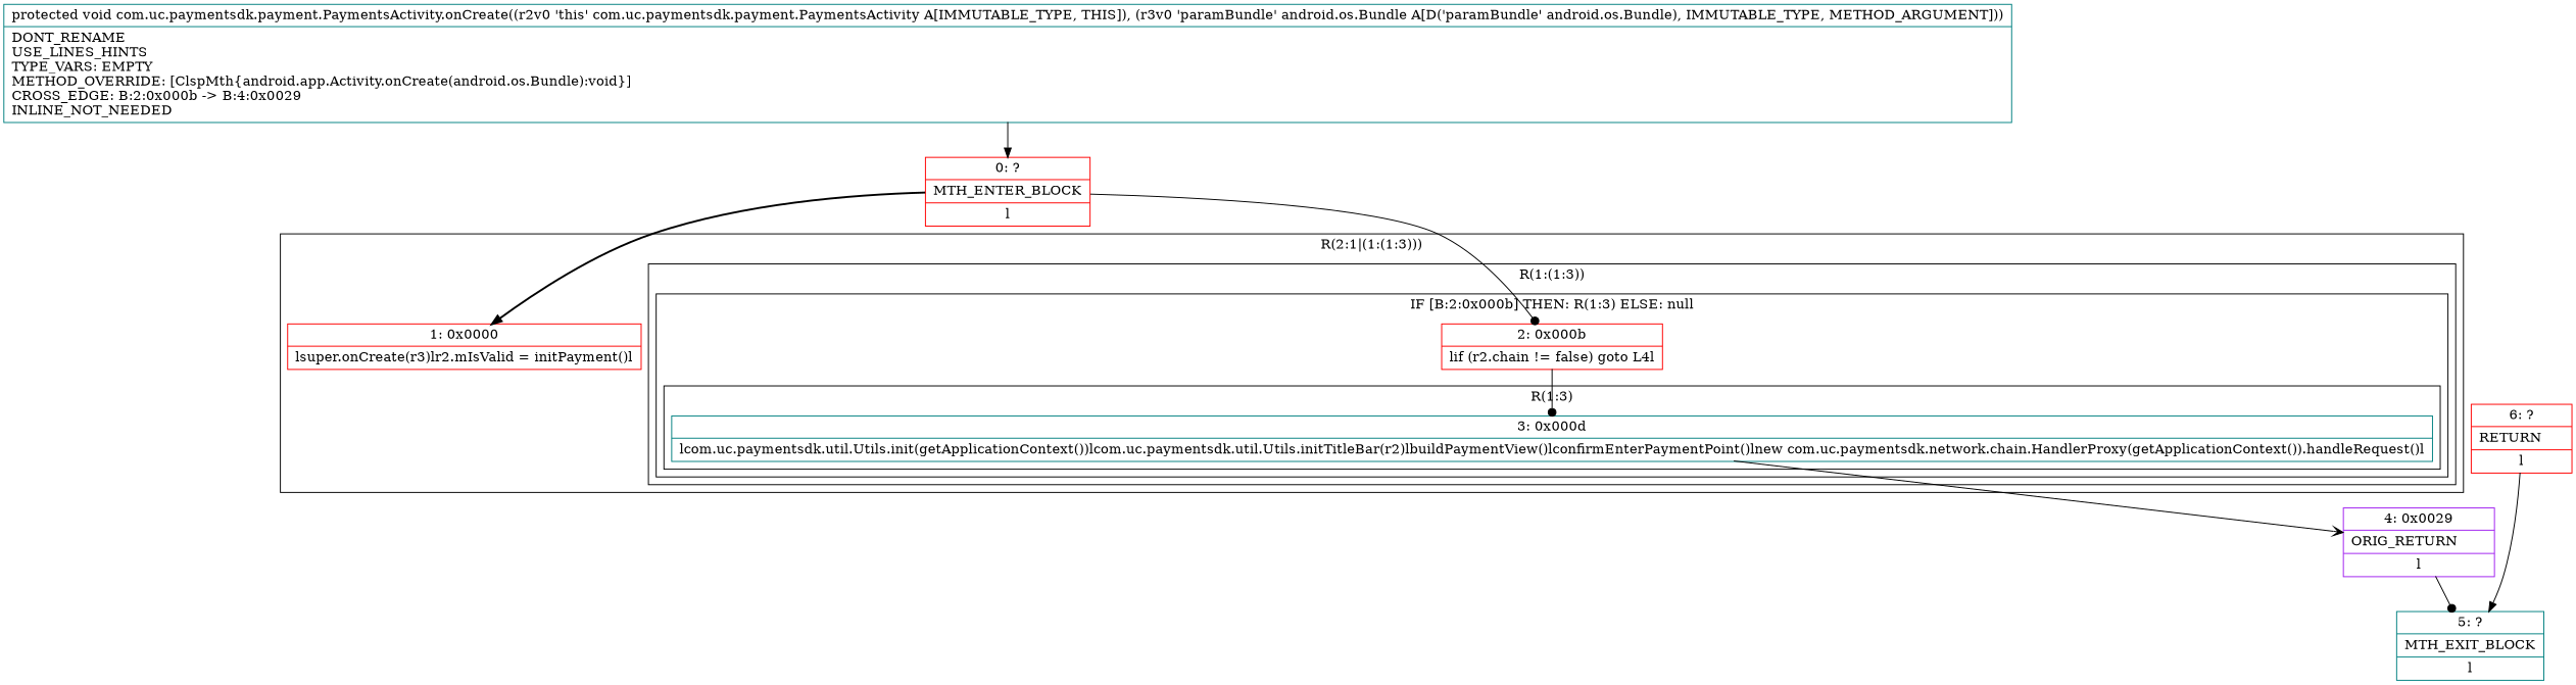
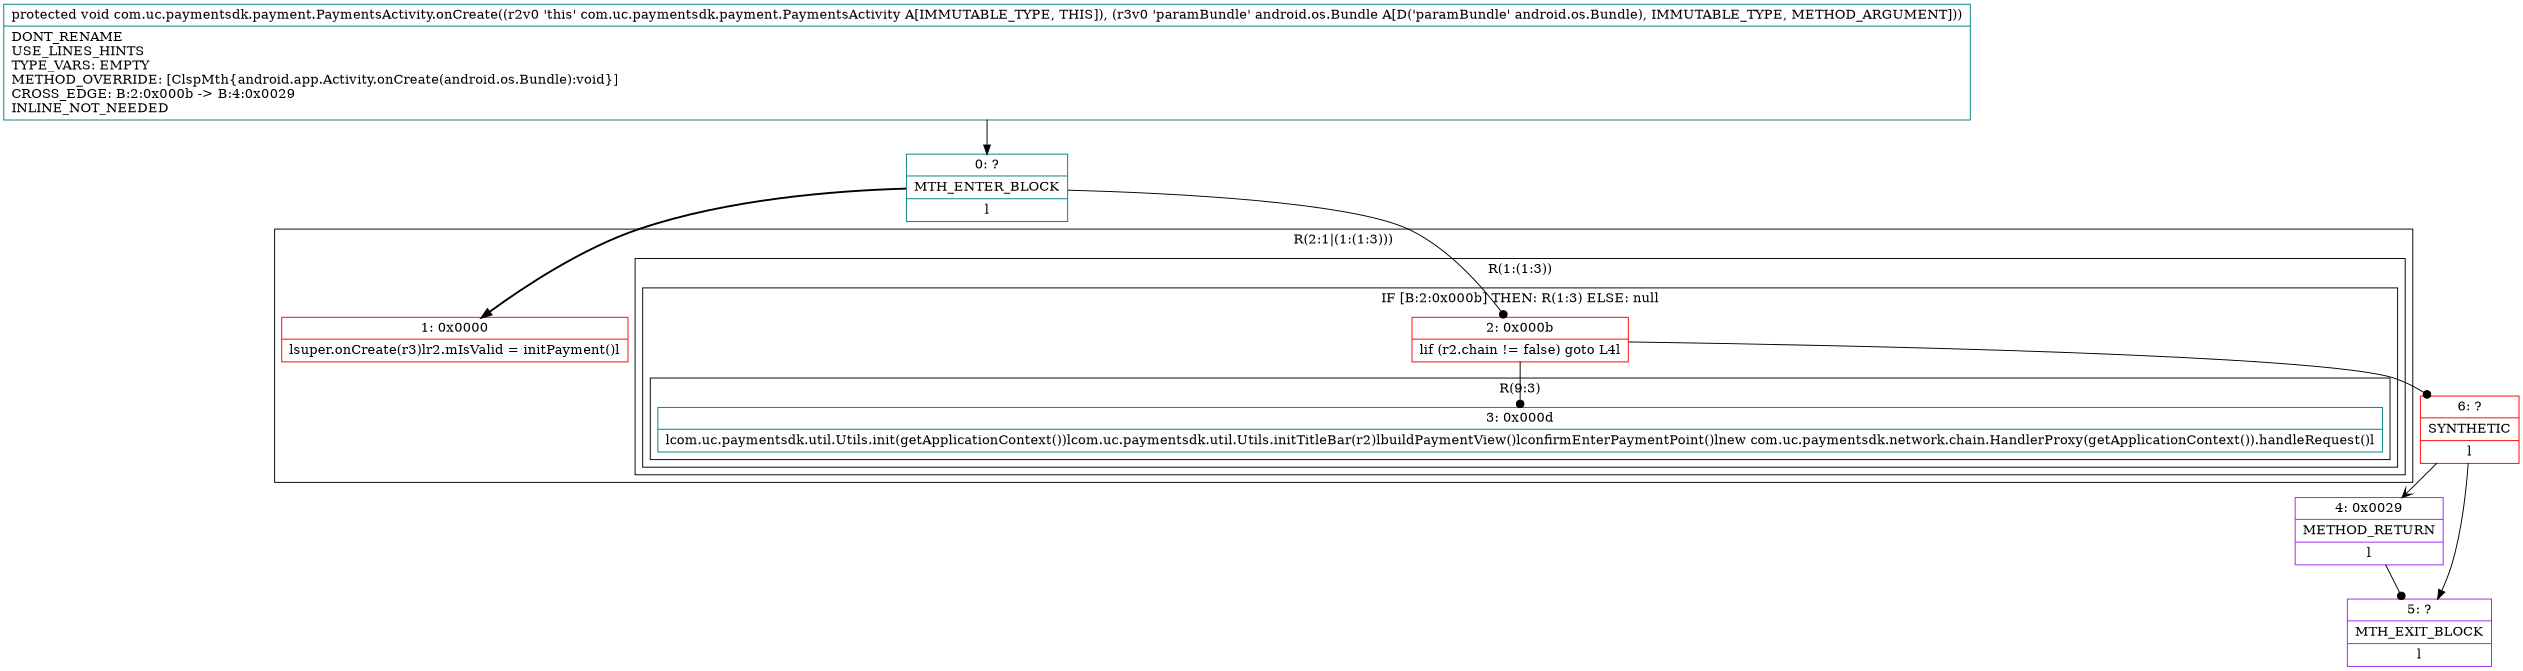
  digraph {
    node [color=red shape=record]
    edge [arrowhead=dot style=solid]
    n1 [color=teal label="{3\:\ 0x000d|lcom.uc.paymentsdk.util.Utils.init(getApplicationContext())lcom.uc.paymentsdk.util.Utils.initTitleBar(r2)lbuildPaymentView()lconfirmEnterPaymentPoint()lnew com.uc.paymentsdk.network.chain.HandlerProxy(getApplicationContext()).handleRequest()l}"]
    n2 [label="{2\:\ 0x000b|lif (r2.chain != false) goto L4l}"]
    n3 [label="{1\:\ 0x0000|lsuper.onCreate(r3)lr2.mIsValid = initPayment()l}"]
-   n4 [color=purple label="{4\:\ 0x0029|ORIG_RETURN\l|l}"]
-   n5 [label="{6\:\ ?|RETURN\l|l}"]
-   n6 [color=teal label="{5\:\ ?|MTH_EXIT_BLOCK\l|l}"]
-   n7 [label="{0\:\ ?|MTH_ENTER_BLOCK\l|l}"]
+   n4 [color=purple label="{4\:\ 0x0029|METHOD_RETURN\l|l}"]
+   n5 [label="{6\:\ ?|SYNTHETIC\l|l}"]
+   n6 [color=purple label="{5\:\ ?|MTH_EXIT_BLOCK\l|l}"]
+   n7 [color=teal label="{0\:\ ?|MTH_ENTER_BLOCK\l|l}"]
    n8 [color=teal label="{protected void com.uc.paymentsdk.payment.PaymentsActivity.onCreate((r2v0 'this' com.uc.paymentsdk.payment.PaymentsActivity A[IMMUTABLE_TYPE, THIS]), (r3v0 'paramBundle' android.os.Bundle A[D('paramBundle' android.os.Bundle), IMMUTABLE_TYPE, METHOD_ARGUMENT]))  | DONT_RENAME\lUSE_LINES_HINTS\lTYPE_VARS: EMPTY\lMETHOD_OVERRIDE: [ClspMth\{android.app.Activity.onCreate(android.os.Bundle):void\}]\lCROSS_EDGE: B:2:0x000b \-\> B:4:0x0029\lINLINE_NOT_NEEDED\l}"]
    subgraph cluster_1 {
      label="R(2:1|(1:(1:3)))"
      n3
      subgraph cluster_2 {
        label="R(1:(1:3))"
        subgraph cluster_3 {
          label="IF [B:2:0x000b] THEN: R(1:3) ELSE: null"
          n2
          subgraph cluster_4 {
-           label="R(1:3)"
+           label="R(9:3)"
            n1
          }
        }
      }
    }
-   n1 -> n4 [arrowhead=vee]
+   n5 -> n4 [arrowhead=vee]
    n2 -> n1
+   n2 -> n5
    n4 -> n6
    n5 -> n6 [arrowhead=normal]
    n7 -> n2
    n7 -> n3 [arrowhead=normal style=bold]
    n8 -> n7 [arrowhead=normal]
  }
